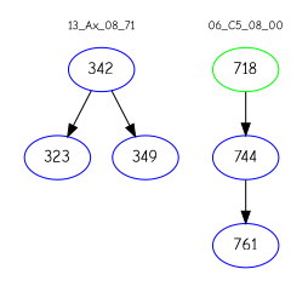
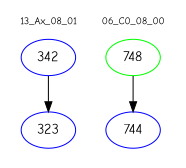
  digraph {
    fontname="Comic Neue"
    node [color=blue fontname="Comic Neue"]
    edge [color=black fontname="Comic Neue"]
    n1 [label=342]
    n2 [label=323]
-   n3 [label=349]
    n4 [label=744]
-   n5 [color=green label=718]
-   n6 [label=761]
+   n5 [color=green label=748]
    subgraph cluster_1 {
      color=white
      fontsize=10
-     label="13_Ax_08_71"
+     label="13_Ax_08_01"
      n1
      n2
-     n3
    }
    subgraph cluster_2 {
      color=white
      fontsize=10
-     label="06_C5_08_00"
+     label="06_C0_08_00"
      n4
      n5
-     n6
    }
    n1 -> n2
-   n1 -> n3
-   n4 -> n6
    n5 -> n4
  }
